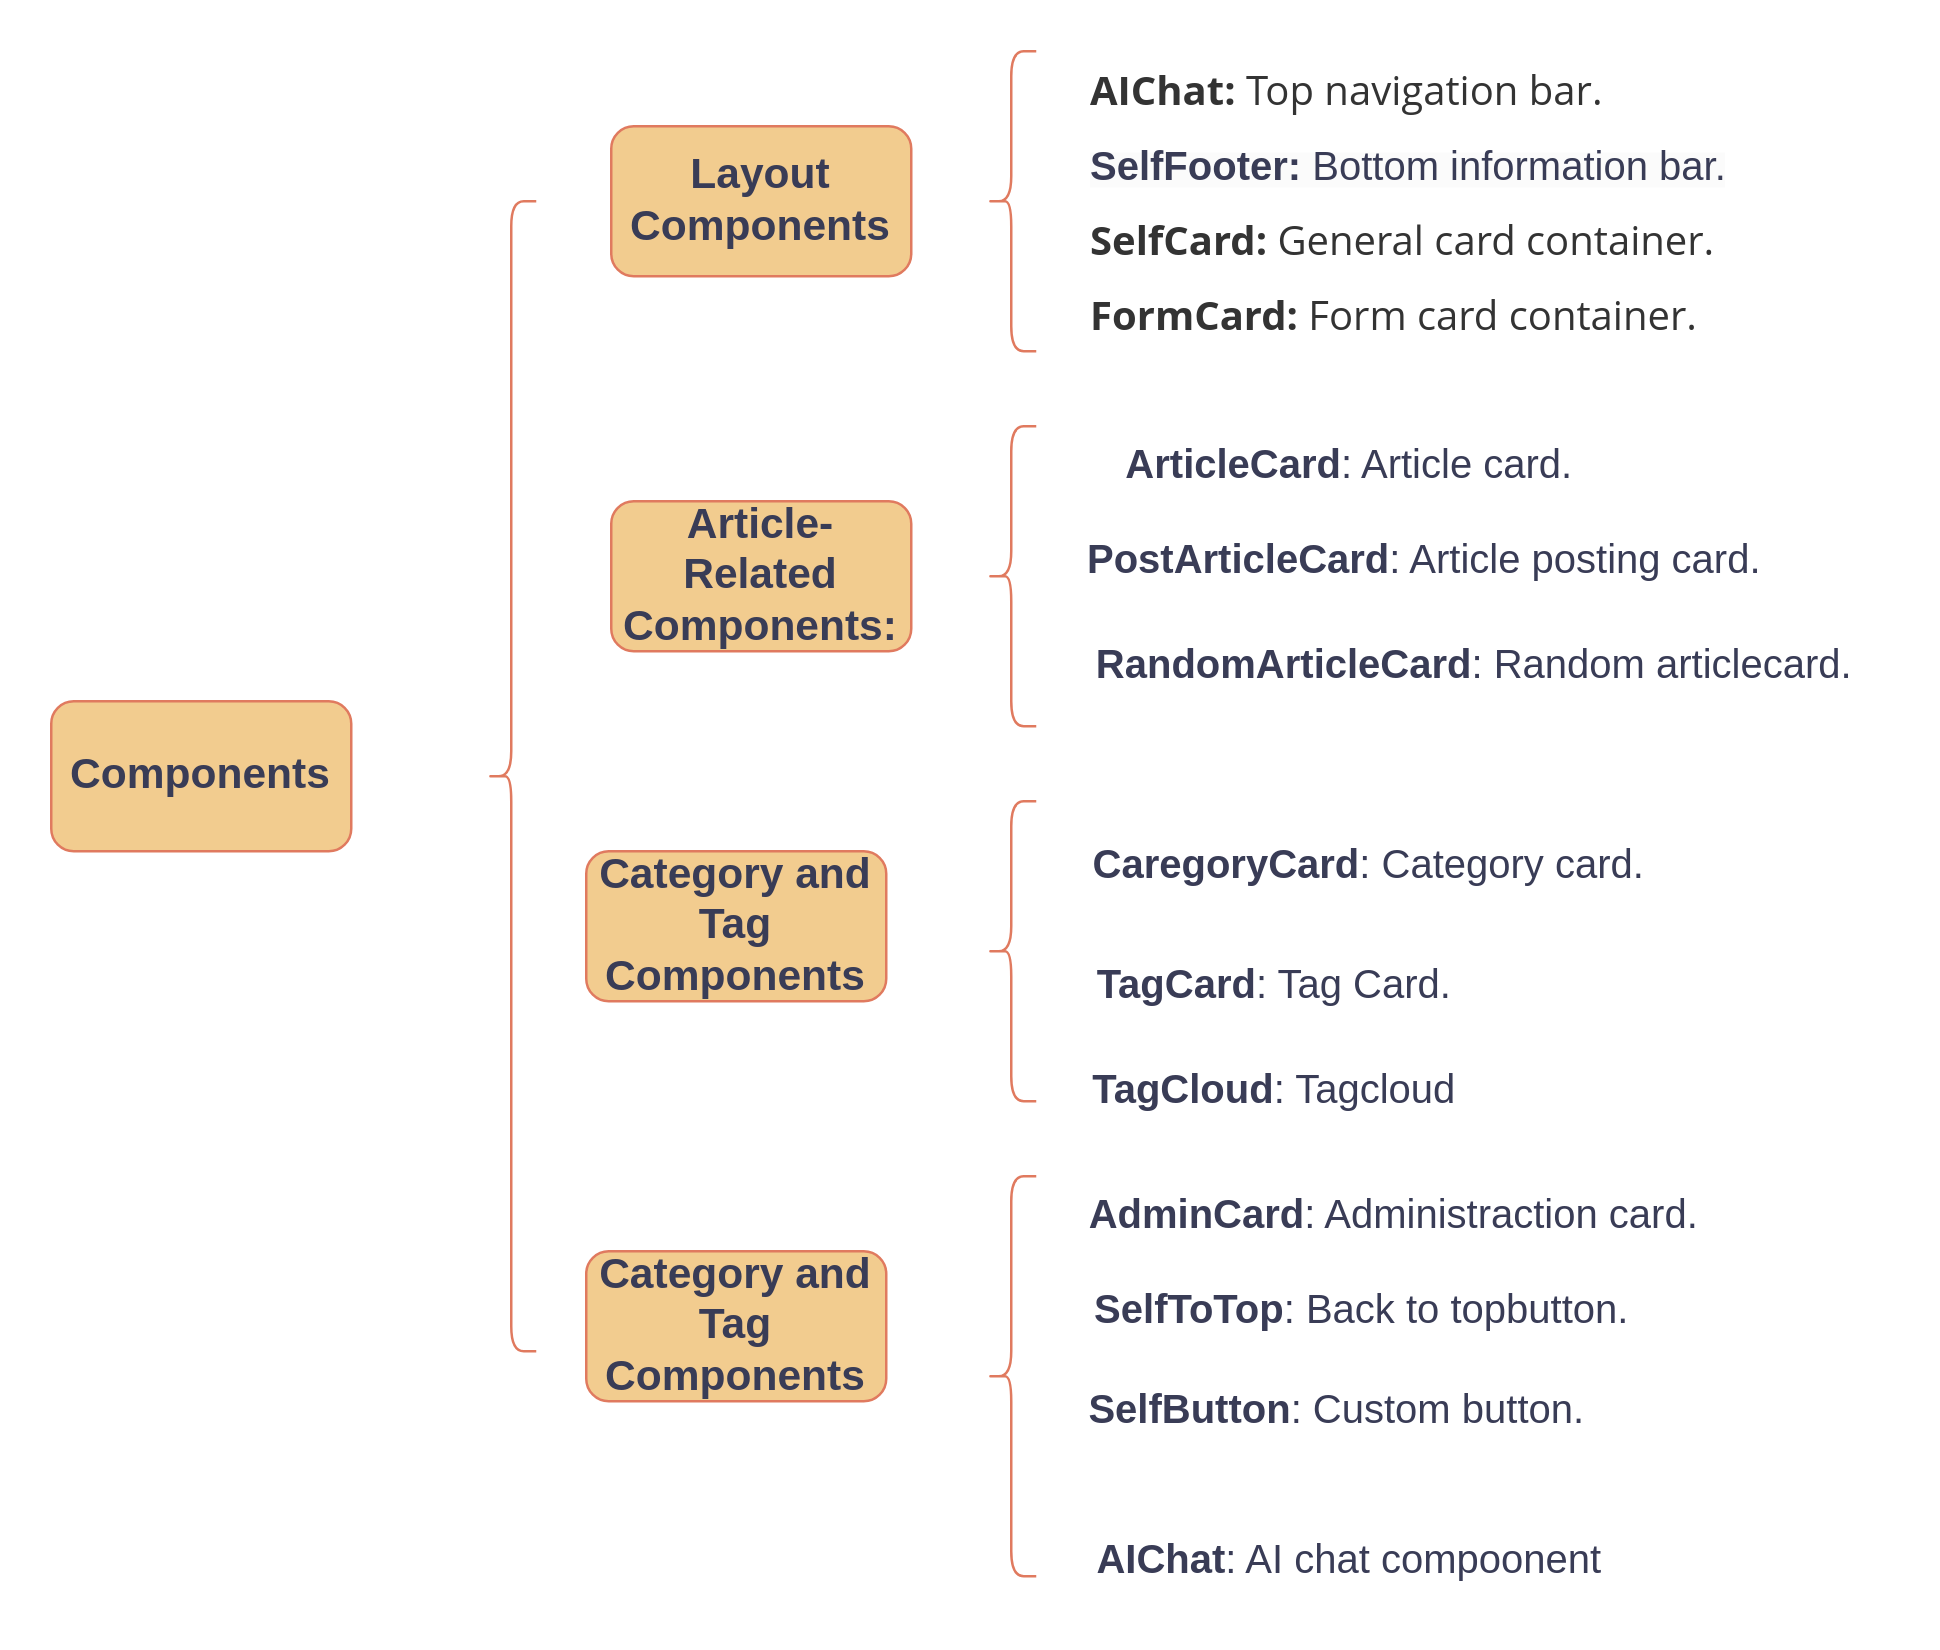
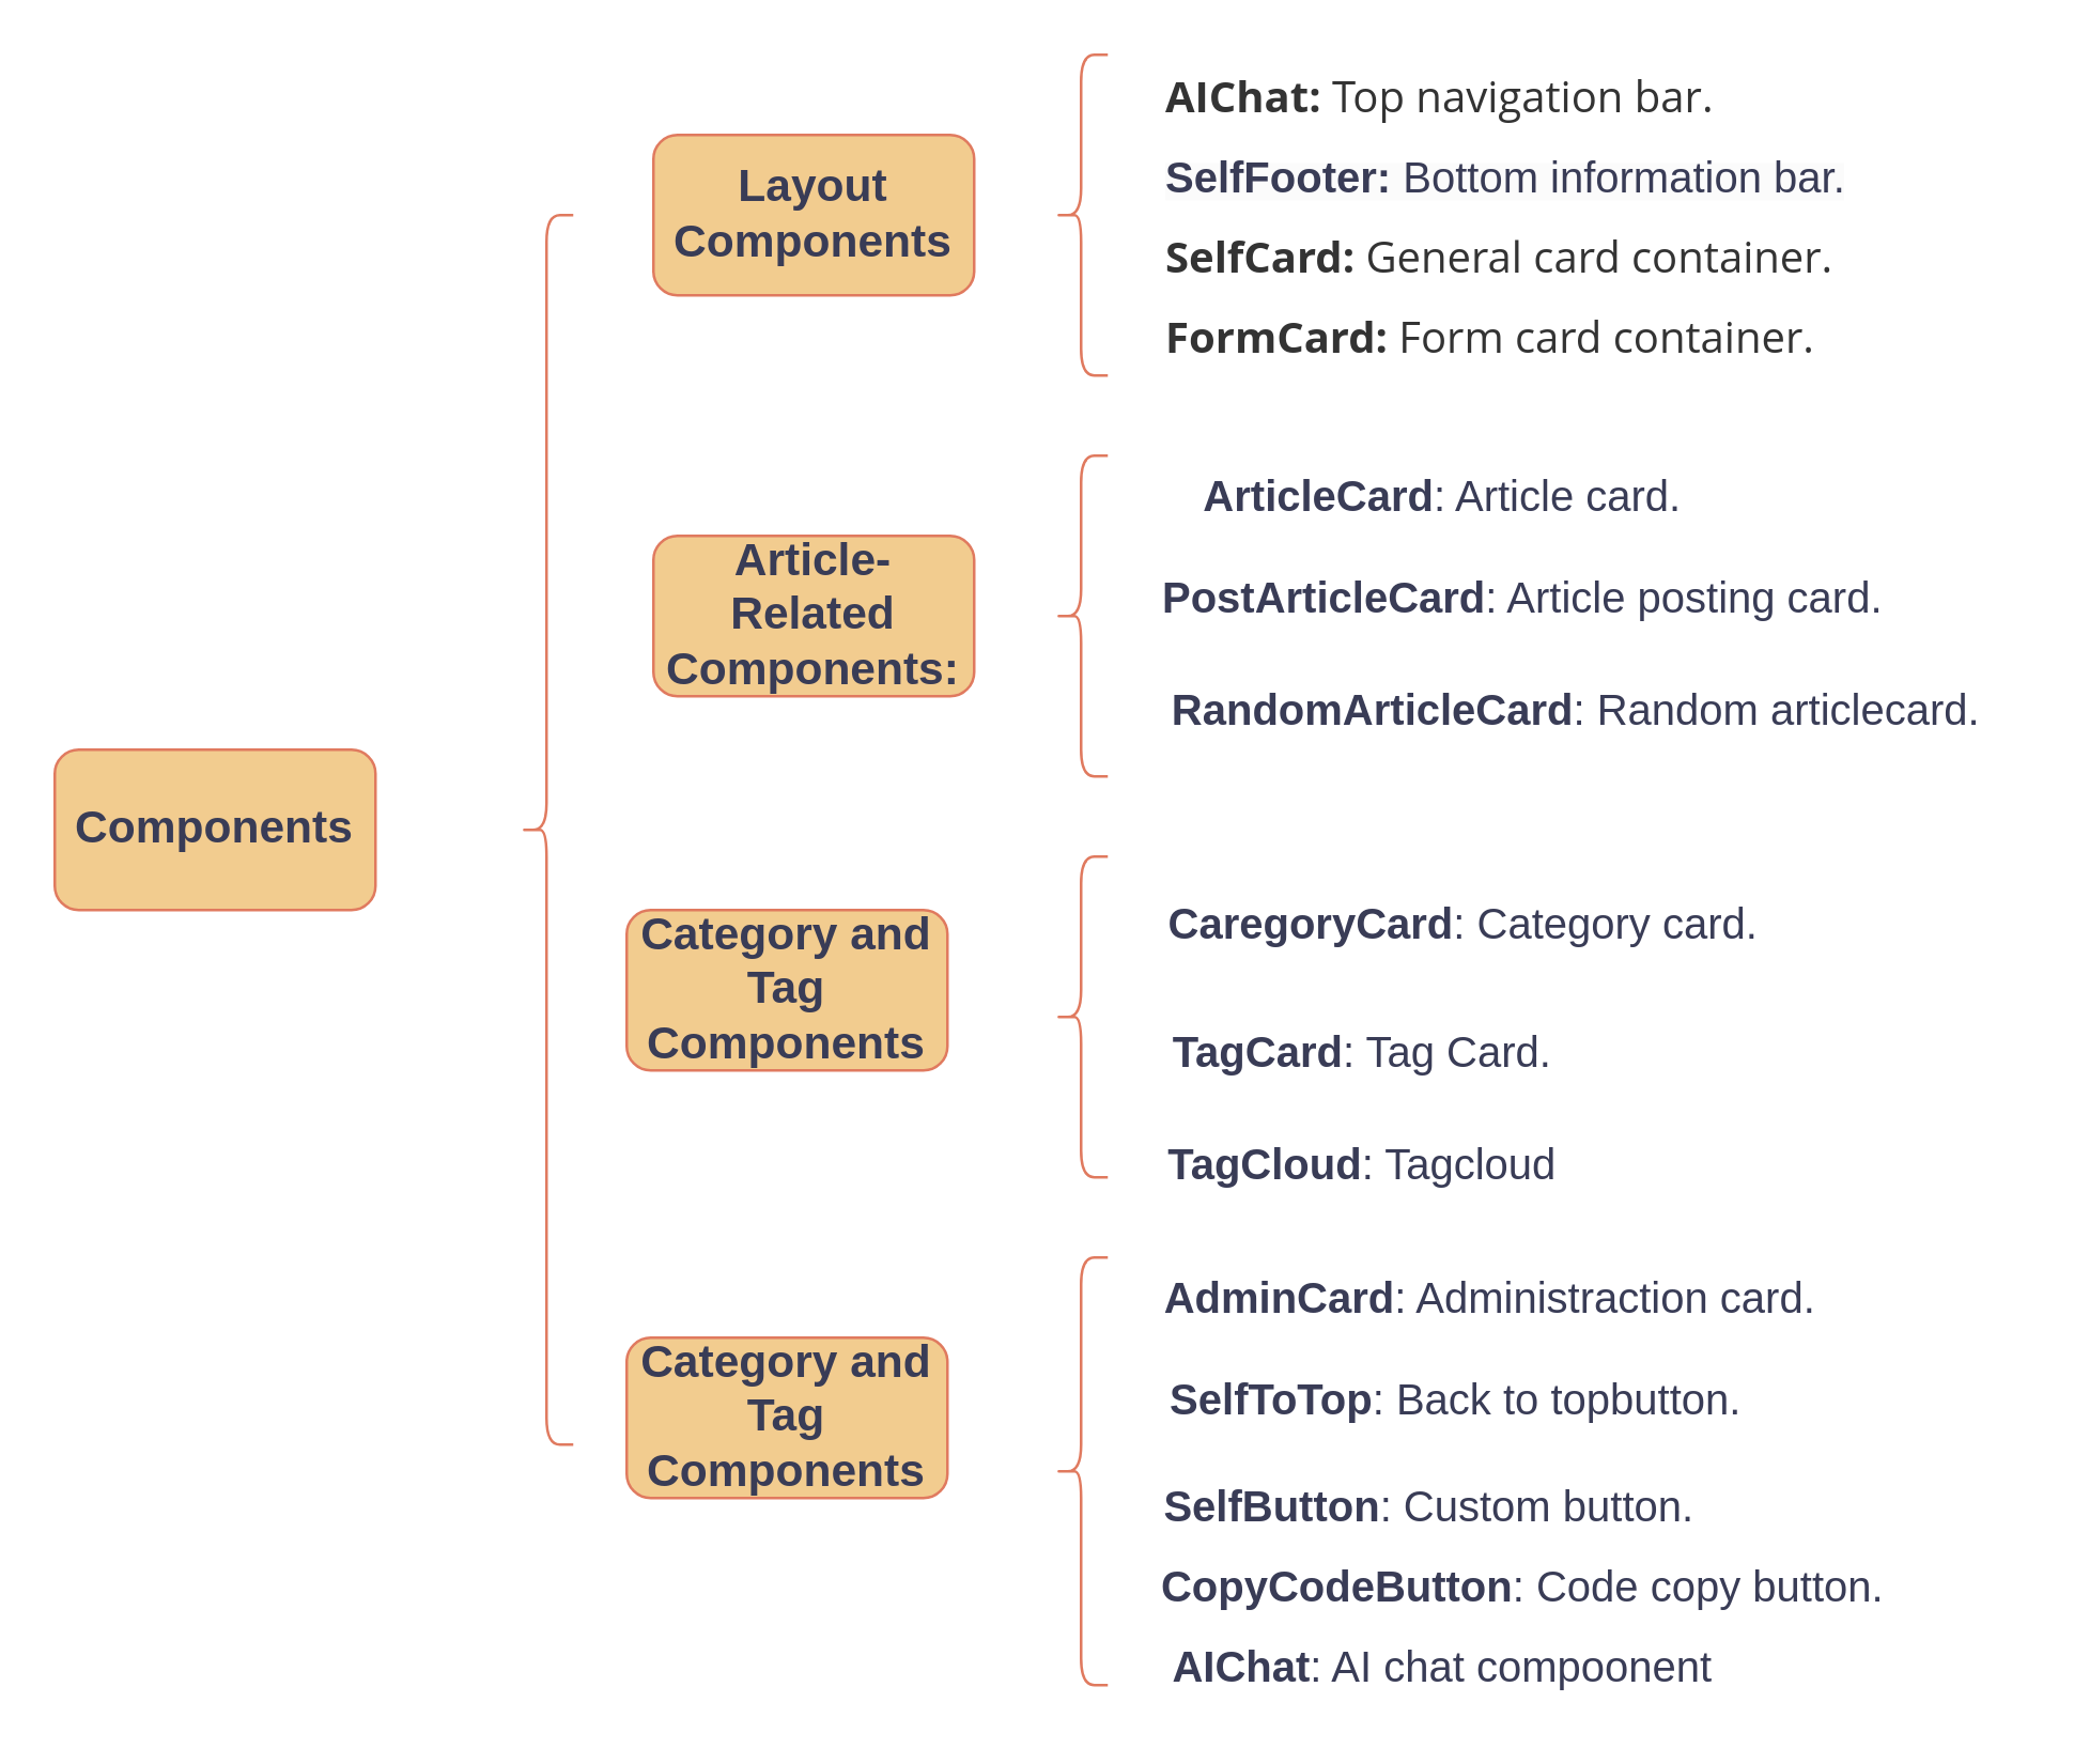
  <mxCell id="0" />
  <mxCell id="1" parent="0" />
  <mxCell id="2" value="" style="shape=curlyBracket;whiteSpace=wrap;html=1;rounded=1;labelPosition=left;verticalLabelPosition=middle;align=right;verticalAlign=middle;labelBackgroundColor=none;fillColor=#F2CC8F;strokeColor=#E07A5F;fontColor=#393C56;fontSize=19;" vertex="1" parent="1"><mxGeometry x="194" y="80" width="20" height="460" as="geometry" /></mxCell>
  <mxCell id="3" value="Components" style="rounded=1;whiteSpace=wrap;html=1;strokeColor=#E07A5F;fontColor=#393C56;fillColor=#F2CC8F;fontSize=17;fontStyle=1" vertex="1" parent="1"><mxGeometry x="20" y="280" width="120" height="60" as="geometry" /></mxCell>
  <mxCell id="4" value="Layout Components" style="rounded=1;whiteSpace=wrap;html=1;strokeColor=#E07A5F;fontColor=#393C56;fillColor=#F2CC8F;fontSize=17;fontStyle=1" vertex="1" parent="1"><mxGeometry x="244" y="50" width="120" height="60" as="geometry" /></mxCell>
  <mxCell id="5" value="" style="shape=curlyBracket;whiteSpace=wrap;html=1;rounded=1;labelPosition=left;verticalLabelPosition=middle;align=right;verticalAlign=middle;strokeColor=#E07A5F;fontColor=#393C56;fillColor=#F2CC8F;fontSize=15;" vertex="1" parent="1"><mxGeometry x="394" y="20" width="20" height="120" as="geometry" /></mxCell>
  <mxCell id="6" value="&lt;span class=&quot;md-pair-s md-expand&quot; style=&quot;box-sizing: border-box; color: rgb(51, 51, 51); font-family: &amp;quot;Open Sans&amp;quot;, &amp;quot;Clear Sans&amp;quot;, &amp;quot;Helvetica Neue&amp;quot;, Helvetica, Arial, sans-serif; font-size: 16px; font-style: normal; font-variant-ligatures: normal; font-variant-caps: normal; font-weight: 400; letter-spacing: normal; orphans: 4; text-align: left; text-indent: 0px; text-transform: none; white-space: pre-wrap; widows: 2; word-spacing: 0px; -webkit-text-stroke-width: 0px; background-color: rgb(255, 255, 255); text-decoration-style: initial; text-decoration-color: initial;&quot;&gt;&lt;strong style=&quot;box-sizing: border-box;&quot;&gt;&lt;span class=&quot;md-plain&quot; style=&quot;box-sizing: border-box;&quot;&gt;AIChat:&lt;/span&gt;&lt;/strong&gt;&lt;/span&gt;&lt;span class=&quot;md-plain md-expand&quot; style=&quot;box-sizing: border-box; color: rgb(51, 51, 51); font-family: &amp;quot;Open Sans&amp;quot;, &amp;quot;Clear Sans&amp;quot;, &amp;quot;Helvetica Neue&amp;quot;, Helvetica, Arial, sans-serif; font-size: 16px; font-style: normal; font-variant-ligatures: normal; font-variant-caps: normal; font-weight: 400; letter-spacing: normal; orphans: 4; text-align: left; text-indent: 0px; text-transform: none; white-space: pre-wrap; widows: 2; word-spacing: 0px; -webkit-text-stroke-width: 0px; background-color: rgb(255, 255, 255); text-decoration-style: initial; text-decoration-color: initial;&quot;&gt; Top navigation bar.&lt;/span&gt;" style="text;whiteSpace=wrap;html=1;fontColor=#393C56;" vertex="1" parent="1"><mxGeometry x="434" y="20" width="260" height="40" as="geometry" /></mxCell>
  <mxCell id="7" value="&lt;span class=&quot;md-pair-s md-expand&quot; style=&quot;box-sizing: border-box; color: rgb(51, 51, 51); font-family: &amp;quot;Open Sans&amp;quot;, &amp;quot;Clear Sans&amp;quot;, &amp;quot;Helvetica Neue&amp;quot;, Helvetica, Arial, sans-serif; font-size: 16px; font-style: normal; font-variant-ligatures: normal; font-variant-caps: normal; font-weight: 400; letter-spacing: normal; orphans: 4; text-align: left; text-indent: 0px; text-transform: none; white-space: pre-wrap; widows: 2; word-spacing: 0px; -webkit-text-stroke-width: 0px; background-color: rgb(255, 255, 255); text-decoration-style: initial; text-decoration-color: initial;&quot;&gt;&lt;strong style=&quot;box-sizing: border-box;&quot;&gt;&lt;span class=&quot;md-plain&quot; style=&quot;box-sizing: border-box;&quot;&gt;SelfCard:&lt;/span&gt;&lt;/strong&gt;&lt;/span&gt;&lt;span class=&quot;md-plain md-expand&quot; style=&quot;box-sizing: border-box; color: rgb(51, 51, 51); font-family: &amp;quot;Open Sans&amp;quot;, &amp;quot;Clear Sans&amp;quot;, &amp;quot;Helvetica Neue&amp;quot;, Helvetica, Arial, sans-serif; font-size: 16px; font-style: normal; font-variant-ligatures: normal; font-variant-caps: normal; font-weight: 400; letter-spacing: normal; orphans: 4; text-align: left; text-indent: 0px; text-transform: none; white-space: pre-wrap; widows: 2; word-spacing: 0px; -webkit-text-stroke-width: 0px; background-color: rgb(255, 255, 255); text-decoration-style: initial; text-decoration-color: initial;&quot;&gt; General card container.&lt;/span&gt;" style="text;whiteSpace=wrap;html=1;fontColor=#393C56;" vertex="1" parent="1"><mxGeometry x="434" y="80" width="280" height="40" as="geometry" /></mxCell>
  <mxCell id="8" value="&lt;span class=&quot;md-pair-s md-expand&quot; style=&quot;box-sizing: border-box; color: rgb(51, 51, 51); font-family: &amp;quot;Open Sans&amp;quot;, &amp;quot;Clear Sans&amp;quot;, &amp;quot;Helvetica Neue&amp;quot;, Helvetica, Arial, sans-serif; font-size: 16px; font-style: normal; font-variant-ligatures: normal; font-variant-caps: normal; font-weight: 400; letter-spacing: normal; orphans: 4; text-align: left; text-indent: 0px; text-transform: none; white-space: pre-wrap; widows: 2; word-spacing: 0px; -webkit-text-stroke-width: 0px; background-color: rgb(255, 255, 255); text-decoration-style: initial; text-decoration-color: initial;&quot;&gt;&lt;strong style=&quot;box-sizing: border-box;&quot;&gt;&lt;span class=&quot;md-plain&quot; style=&quot;box-sizing: border-box;&quot;&gt;FormCard:&lt;/span&gt;&lt;/strong&gt;&lt;/span&gt;&lt;span class=&quot;md-plain md-expand&quot; style=&quot;box-sizing: border-box; color: rgb(51, 51, 51); font-family: &amp;quot;Open Sans&amp;quot;, &amp;quot;Clear Sans&amp;quot;, &amp;quot;Helvetica Neue&amp;quot;, Helvetica, Arial, sans-serif; font-size: 16px; font-style: normal; font-variant-ligatures: normal; font-variant-caps: normal; font-weight: 400; letter-spacing: normal; orphans: 4; text-align: left; text-indent: 0px; text-transform: none; white-space: pre-wrap; widows: 2; word-spacing: 0px; -webkit-text-stroke-width: 0px; background-color: rgb(255, 255, 255); text-decoration-style: initial; text-decoration-color: initial;&quot;&gt; Form card container.&lt;/span&gt;" style="text;whiteSpace=wrap;html=1;fontColor=#393C56;" vertex="1" parent="1"><mxGeometry x="434" y="110" width="270" height="40" as="geometry" /></mxCell>
  <mxCell id="9" value="&lt;span style=&quot;color: rgb(57, 60, 86); font-family: Helvetica; font-style: normal; font-variant-ligatures: normal; font-variant-caps: normal; letter-spacing: normal; orphans: 2; text-align: left; text-indent: 0px; text-transform: none; widows: 2; word-spacing: 0px; -webkit-text-stroke-width: 0px; white-space: normal; background-color: rgb(251, 251, 251); text-decoration-thickness: initial; text-decoration-style: initial; text-decoration-color: initial; float: none; display: inline !important;&quot;&gt;&lt;font style=&quot;font-size: 16px;&quot;&gt;&lt;b&gt;SelfFooter: &lt;/b&gt;Bottom information bar.&lt;/font&gt;&lt;/span&gt;" style="text;whiteSpace=wrap;html=1;fontColor=#393C56;" vertex="1" parent="1"><mxGeometry x="434" y="50" width="300" height="40" as="geometry" /></mxCell>
  <mxCell id="10" value="Article-Related Components:" style="rounded=1;whiteSpace=wrap;html=1;strokeColor=#E07A5F;fontColor=#393C56;fillColor=#F2CC8F;fontSize=17;fontStyle=1" vertex="1" parent="1"><mxGeometry x="244" y="200" width="120" height="60" as="geometry" /></mxCell>
  <mxCell id="11" value="" style="shape=curlyBracket;whiteSpace=wrap;html=1;rounded=1;labelPosition=left;verticalLabelPosition=middle;align=right;verticalAlign=middle;strokeColor=#E07A5F;fontColor=#393C56;fillColor=#F2CC8F;fontSize=21;" vertex="1" parent="1"><mxGeometry x="394" y="170" width="20" height="120" as="geometry" /></mxCell>
  <mxCell id="12" value="&lt;b&gt;ArticleCard&lt;/b&gt;: Article card." style="text;html=1;align=center;verticalAlign=middle;resizable=0;points=[];autosize=1;strokeColor=none;fillColor=none;fontColor=#393C56;fontSize=16;" vertex="1" parent="1"><mxGeometry x="439" y="170" width="200" height="30" as="geometry" /></mxCell>
  <mxCell id="13" value="&lt;b&gt;PostArticleCard&lt;/b&gt;: Article posting card." style="text;html=1;align=center;verticalAlign=middle;resizable=0;points=[];autosize=1;strokeColor=none;fillColor=none;fontColor=#393C56;fontSize=16;" vertex="1" parent="1"><mxGeometry x="424" y="208" width="290" height="30" as="geometry" /></mxCell>
  <mxCell id="14" value="&lt;b&gt;RandomArticleCard&lt;/b&gt;: Random articlecard." style="text;html=1;align=center;verticalAlign=middle;resizable=0;points=[];autosize=1;strokeColor=none;fillColor=none;fontColor=#393C56;fontSize=16;" vertex="1" parent="1"><mxGeometry x="424" y="250" width="330" height="30" as="geometry" /></mxCell>
  <mxCell id="15" value="Category and Tag Components" style="rounded=1;whiteSpace=wrap;html=1;strokeColor=#E07A5F;fontColor=#393C56;fillColor=#F2CC8F;fontSize=17;fontStyle=1" vertex="1" parent="1"><mxGeometry x="234" y="340" width="120" height="60" as="geometry" /></mxCell>
  <mxCell id="16" value="" style="shape=curlyBracket;whiteSpace=wrap;html=1;rounded=1;labelPosition=left;verticalLabelPosition=middle;align=right;verticalAlign=middle;strokeColor=#E07A5F;fontColor=#393C56;fillColor=#F2CC8F;fontSize=15;" vertex="1" parent="1"><mxGeometry x="394" y="320" width="20" height="120" as="geometry" /></mxCell>
  <mxCell id="17" value="&lt;b&gt;CaregoryCard&lt;/b&gt;: Category card.&amp;nbsp;" style="text;html=1;align=center;verticalAlign=middle;resizable=0;points=[];autosize=1;strokeColor=none;fillColor=none;fontColor=#393C56;fontStyle=0;fontSize=16;" vertex="1" parent="1"><mxGeometry x="424" y="330" width="250" height="30" as="geometry" /></mxCell>
  <mxCell id="18" value="&lt;b&gt;TagCard&lt;/b&gt;: Tag Card." style="text;html=1;align=center;verticalAlign=middle;resizable=0;points=[];autosize=1;strokeColor=none;fillColor=none;fontColor=#393C56;fontStyle=0;fontSize=16;" vertex="1" parent="1"><mxGeometry x="424" y="378" width="170" height="30" as="geometry" /></mxCell>
  <mxCell id="19" value="&lt;b&gt;TagCloud&lt;/b&gt;: Tagcloud" style="text;html=1;align=center;verticalAlign=middle;resizable=0;points=[];autosize=1;strokeColor=none;fillColor=none;fontColor=#393C56;fontStyle=0;fontSize=16;" vertex="1" parent="1"><mxGeometry x="424" y="420" width="170" height="30" as="geometry" /></mxCell>
  <mxCell id="20" value="Category and Tag Components" style="rounded=1;whiteSpace=wrap;html=1;strokeColor=#E07A5F;fontColor=#393C56;fillColor=#F2CC8F;fontSize=17;fontStyle=1" vertex="1" parent="1"><mxGeometry x="234" y="500" width="120" height="60" as="geometry" /></mxCell>
  <mxCell id="21" value="" style="shape=curlyBracket;whiteSpace=wrap;html=1;rounded=1;labelPosition=left;verticalLabelPosition=middle;align=right;verticalAlign=middle;strokeColor=#E07A5F;fontColor=#393C56;fillColor=#F2CC8F;fontSize=15;" vertex="1" parent="1"><mxGeometry x="394" y="470" width="20" height="160" as="geometry" /></mxCell>
  <mxCell id="22" value="&lt;b&gt;AdminCard&lt;/b&gt;: Administraction card.&amp;nbsp;" style="text;html=1;align=center;verticalAlign=middle;resizable=0;points=[];autosize=1;strokeColor=none;fillColor=none;fontColor=#393C56;fontSize=16;" vertex="1" parent="1"><mxGeometry x="424" y="470" width="270" height="30" as="geometry" /></mxCell>
  <mxCell id="23" value="&lt;b&gt;SelfToTop&lt;/b&gt;: Back to topbutton." style="text;html=1;align=center;verticalAlign=middle;resizable=0;points=[];autosize=1;strokeColor=none;fillColor=none;fontColor=#393C56;fontSize=16;" vertex="1" parent="1"><mxGeometry x="424" y="508" width="240" height="30" as="geometry" /></mxCell>
  <mxCell id="24" value="&lt;b&gt;SelfButton&lt;/b&gt;: Custom button." style="text;html=1;align=center;verticalAlign=middle;resizable=0;points=[];autosize=1;strokeColor=none;fillColor=none;fontColor=#393C56;fontSize=16;" vertex="1" parent="1"><mxGeometry x="424" y="548" width="220" height="30" as="geometry" /></mxCell>
+ <mxCell id="25" value="&lt;b&gt;CopyCodeButton&lt;/b&gt;: Code copy button." style="text;html=1;align=center;verticalAlign=middle;resizable=0;points=[];autosize=1;strokeColor=none;fillColor=none;fontColor=#393C56;fontSize=16;" vertex="1" parent="1"><mxGeometry x="424" y="578" width="290" height="30" as="geometry" /></mxCell>
  <mxCell id="26" value="&lt;b&gt;AIChat&lt;/b&gt;: AI chat compoonent" style="text;html=1;align=center;verticalAlign=middle;resizable=0;points=[];autosize=1;strokeColor=none;fillColor=none;fontColor=#393C56;fontSize=16;" vertex="1" parent="1"><mxGeometry x="424" y="608" width="230" height="30" as="geometry" /></mxCell>
